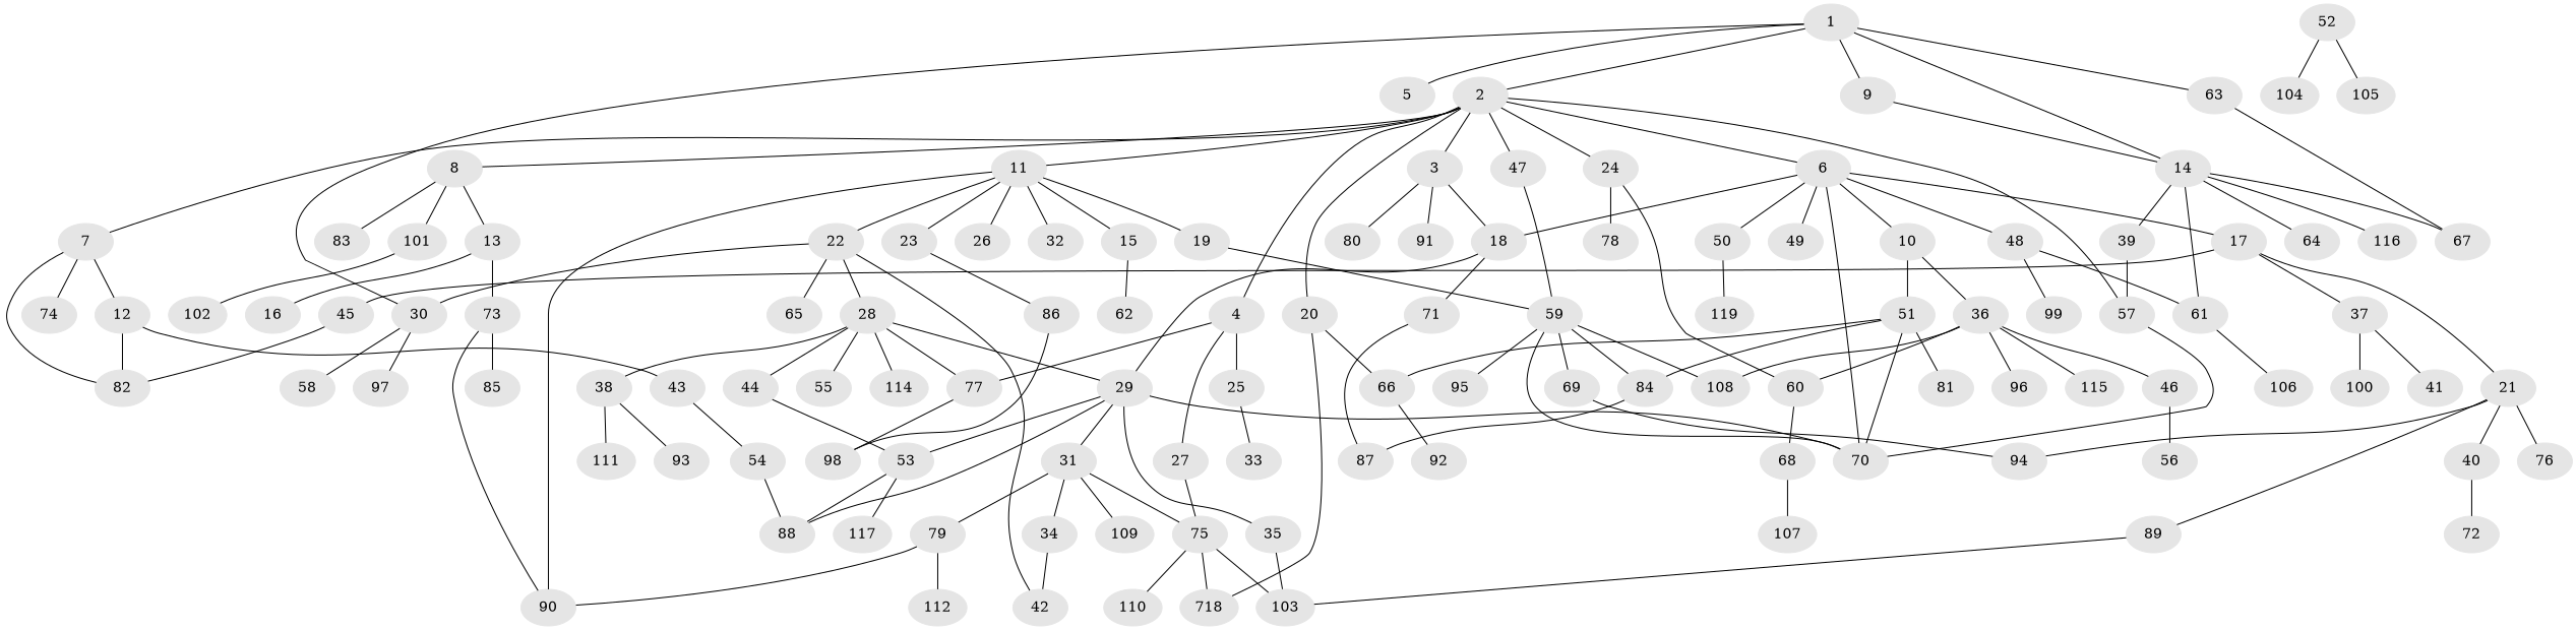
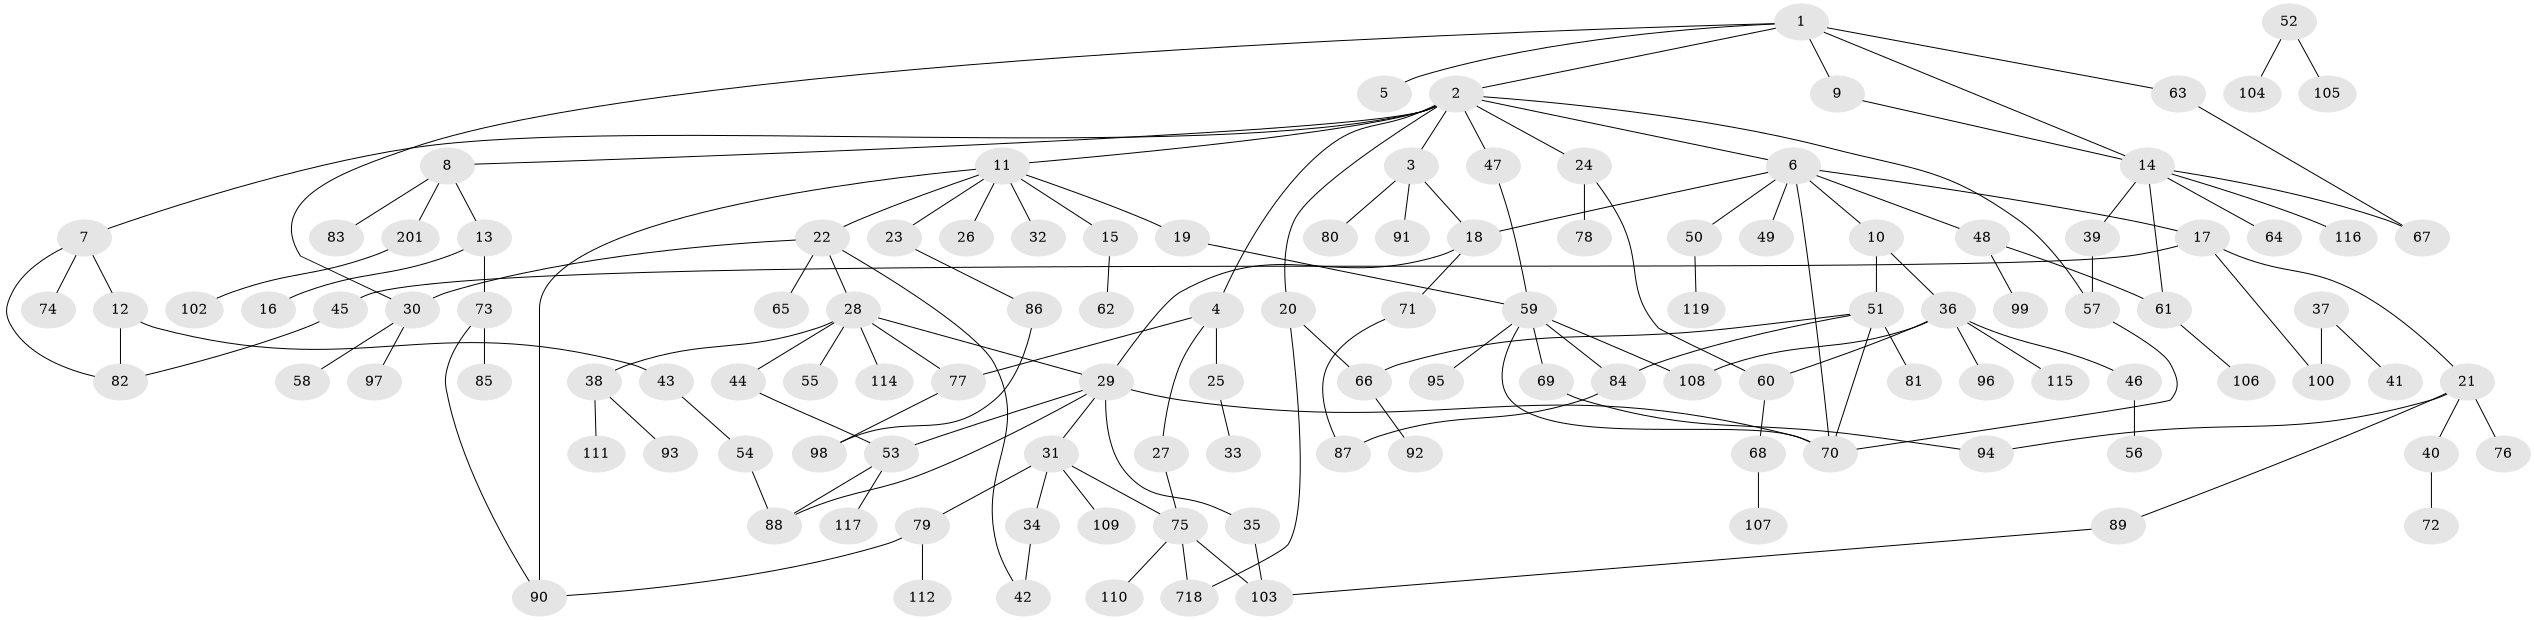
  graph {
    node [color=gray90 style=filled]
    1
    2
    5
    9
    14
    30
    63
    3
    4
    6
    7
    8
    11
    20
    24
    47
    57
    39
    61
    64
    67
    116
    58
    97
    18
    80
    91
    25
    27
    77
    10
    17
    48
    49
    50
    70
    12
    74
    82
    13
    83
-   101
+   101 [label=201]
    15
    19
    22
    23
    26
    32
    90
    66
    n51 [label=718]
    60
    78
    59
    29
    71
    33
    75
    98
    36
    51
    21
    37
    45
    99
    119
    43
    16
    73
    102
    46
    96
    108
    115
    81
    84
    62
    28
    42
    65
    86
    54
    52
    104
    105
    85
    106
    40
    76
    89
    94
    41
    100
    31
    35
    53
    88
    87
    69
    95
    92
    72
    103
    38
    44
    55
    114
    68
    110
    93
    111
    34
    79
    109
    117
    112
    56
    107
    1 -- 2
    1 -- 5
    1 -- 9
    1 -- 14
    1 -- 30
    1 -- 63
    2 -- 3
    2 -- 4
    2 -- 6
    2 -- 7
    2 -- 8
    2 -- 11
    2 -- 20
    2 -- 24
    2 -- 47
    2 -- 57
    9 -- 14
    14 -- 39
    14 -- 61
    14 -- 64
    14 -- 67
    14 -- 116
    30 -- 58
    30 -- 97
    63 -- 67
    3 -- 18
    3 -- 80
    3 -- 91
    4 -- 25
    4 -- 27
    4 -- 77
    6 -- 18
    6 -- 10
    6 -- 17
    6 -- 48
    6 -- 49
    6 -- 50
    6 -- 70
    7 -- 12
    7 -- 74
    7 -- 82
    8 -- 13
    8 -- 83
    8 -- 101
    11 -- 15
    11 -- 19
    11 -- 22
    11 -- 23
    11 -- 26
    11 -- 32
    11 -- 90
    20 -- 66
    20 -- n51
    24 -- 60
    24 -- 78
    47 -- 59
    57 -- 70
    39 -- 57
    61 -- 106
    18 -- 29
    18 -- 71
    25 -- 33
    27 -- 75
    77 -- 98
    10 -- 36
    10 -- 51
    17 -- 21
-   17 -- 37
+   17 -- 100
    17 -- 45
    48 -- 61
    48 -- 99
    50 -- 119
    12 -- 82
    12 -- 43
    13 -- 16
    13 -- 73
    101 -- 102
    15 -- 62
    19 -- 59
    22 -- 30
    22 -- 28
    22 -- 42
    22 -- 65
    23 -- 86
    66 -- 92
    60 -- 68
    59 -- 70
    59 -- 108
    59 -- 84
    59 -- 69
    59 -- 95
    29 -- 70
    29 -- 31
    29 -- 35
    29 -- 53
    29 -- 88
    71 -- 87
    75 -- n51
    75 -- 103
    75 -- 110
    36 -- 60
    36 -- 46
    36 -- 96
    36 -- 108
    36 -- 115
    51 -- 70
    51 -- 66
    51 -- 81
    51 -- 84
    21 -- 40
    21 -- 76
    21 -- 89
    21 -- 94
    37 -- 41
    37 -- 100
    45 -- 82
    43 -- 54
    73 -- 90
    73 -- 85
    46 -- 56
    84 -- 87
    28 -- 77
    28 -- 29
    28 -- 38
    28 -- 44
    28 -- 55
    28 -- 114
    86 -- 98
    54 -- 88
    52 -- 104
    52 -- 105
    40 -- 72
    89 -- 103
    31 -- 75
    31 -- 34
    31 -- 79
    31 -- 109
    35 -- 103
    53 -- 88
    53 -- 117
    69 -- 94
    38 -- 93
    38 -- 111
    44 -- 53
    68 -- 107
    34 -- 42
    79 -- 90
    79 -- 112
  }
